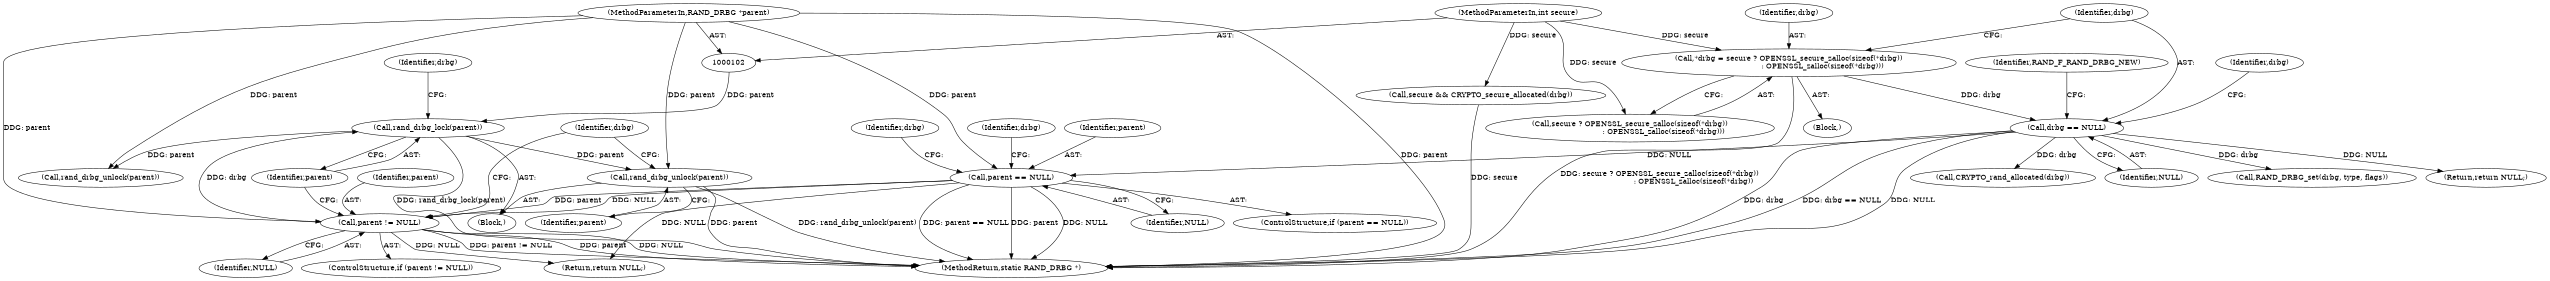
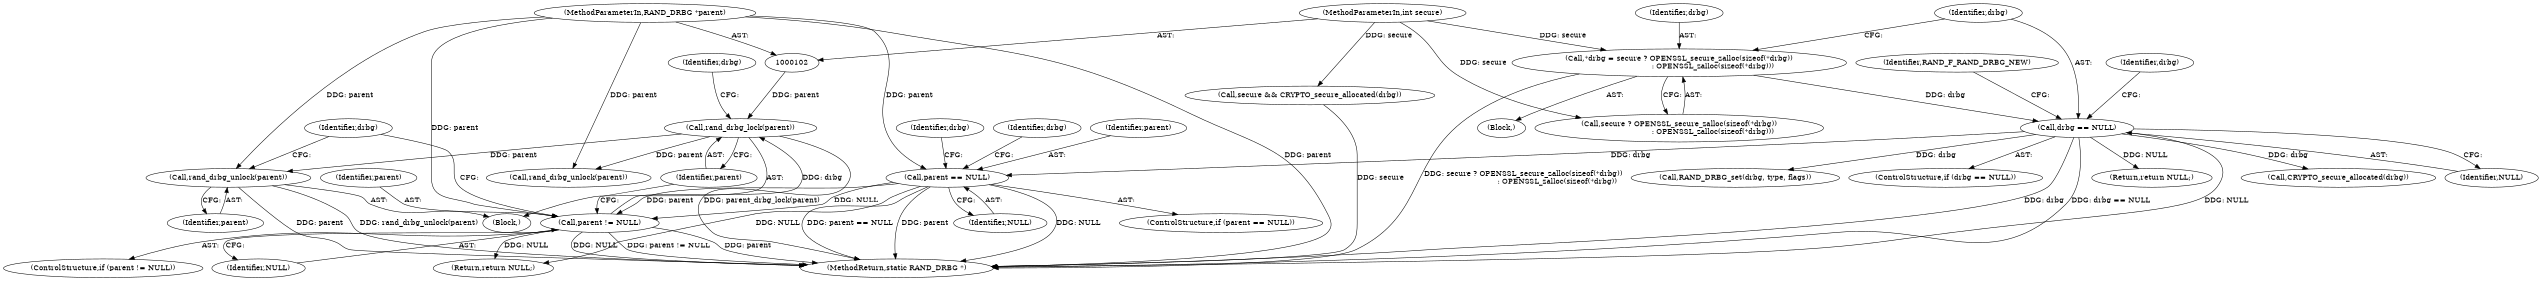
  digraph {
    n1 [label="(Call,rand_drbg_unlock(parent))"]
    n2 [label="(MethodReturn,static RAND_DRBG *)"]
    n3 [label="(Identifier,parent)"]
    n4 [label="(Block,)"]
    n5 [label="(Call,rand_drbg_lock(parent))"]
    n6 [label="(Call,rand_drbg_unlock(parent))"]
    n7 [label="(Identifier,parent)"]
    n8 [label="(Call,parent != NULL)"]
    n9 [label="(Identifier,NULL)"]
    n10 [label="(ControlStructure,if (parent != NULL))"]
    n11 [label="(Return,return NULL;)"]
    n12 [label="(Call,parent == NULL)"]
    n13 [label="(Identifier,NULL)"]
    n14 [label="(ControlStructure,if (parent == NULL))"]
    n15 [label="(MethodParameterIn,RAND_DRBG *parent)"]
    1000102
    n17 [label="(Call,drbg == NULL)"]
-   n18 [label="(Call,CRYPTO_rand_allocated(drbg))"]
+   n18 [label="(Call,CRYPTO_secure_allocated(drbg))"]
    n19 [label="(Identifier,NULL)"]
    n20 [label="(Call,RAND_DRBG_set(drbg, type, flags))"]
+   n21 [label="(ControlStructure,if (drbg == NULL))"]
    n22 [label="(Return,return NULL;)"]
    n23 [label="(Call,*drbg = secure ? OPENSSL_secure_zalloc(sizeof(*drbg))\n                             : OPENSSL_zalloc(sizeof(*drbg)))"]
    n24 [label="(Block,)"]
    n25 [label="(Call,secure ? OPENSSL_secure_zalloc(sizeof(*drbg))\n                             : OPENSSL_zalloc(sizeof(*drbg)))"]
    n26 [label="(MethodParameterIn,int secure)"]
    n27 [label="(Call,secure && CRYPTO_secure_allocated(drbg))"]
    n28 [label="(Identifier,parent)"]
    n29 [label="(Identifier,drbg)"]
    n30 [label="(Identifier,drbg)"]
    n31 [label="(Identifier,drbg)"]
    n32 [label="(Identifier,parent)"]
    n33 [label="(Identifier,drbg)"]
    n34 [label="(Identifier,RAND_F_RAND_DRBG_NEW)"]
    n35 [label="(Identifier,drbg)"]
    n36 [label="(Identifier,drbg)"]
    n37 [label="(Identifier,drbg)"]
    n1 -> n2 [label="DDG: parent"]
    n1 -> n2 [label="DDG: rand_drbg_unlock(parent)"]
    n1 -> n3 [label="CFG: "]
    n1 -> n4 [label="AST: "]
    n3 -> n1 [label="AST: "]
    n5 -> n1 [label="DDG: parent"]
-   n5 -> n2 [label="DDG: rand_drbg_lock(parent)"]
+   n5 -> n2 [label="DDG: parent_drbg_lock(parent)"]
    n5 -> n4 [label="AST: "]
    n5 -> n6 [label="DDG: parent"]
    n5 -> n7 [label="CFG: "]
    n7 -> n5 [label="AST: "]
    n7 -> n8 [label="CFG: "]
    n8 -> n2 [label="DDG: parent"]
    n8 -> n2 [label="DDG: NULL"]
    n8 -> n2 [label="DDG: parent != NULL"]
    n8 -> n5 [label="DDG: drbg"]
    n8 -> n9 [label="CFG: "]
    n8 -> n10 [label="AST: "]
    n8 -> n11 [label="DDG: NULL"]
    n9 -> n8 [label="AST: "]
    n12 -> n2 [label="DDG: parent"]
    n12 -> n2 [label="DDG: NULL"]
    n12 -> n2 [label="DDG: parent == NULL"]
    n12 -> n8 [label="DDG: parent"]
    n12 -> n8 [label="DDG: NULL"]
    n12 -> n11 [label="DDG: NULL"]
    n12 -> n13 [label="CFG: "]
    n12 -> n14 [label="AST: "]
    n13 -> n12 [label="AST: "]
    n15 -> n1 [label="DDG: parent"]
    n15 -> n2 [label="DDG: parent"]
    n15 -> n6 [label="DDG: parent"]
    n15 -> n8 [label="DDG: parent"]
    n15 -> n12 [label="DDG: parent"]
    n15 -> 1000102 [label="AST: "]
    1000102 -> n5 [label="DDG: parent"]
    n17 -> n2 [label="DDG: drbg"]
    n17 -> n2 [label="DDG: drbg == NULL"]
    n17 -> n2 [label="DDG: NULL"]
-   n17 -> n12 [label="DDG: NULL"]
+   n17 -> n12 [label="DDG: drbg"]
    n17 -> n18 [label="DDG: drbg"]
    n17 -> n19 [label="CFG: "]
    n17 -> n20 [label="DDG: drbg"]
+   n17 -> n21 [label="AST: "]
    n17 -> n22 [label="DDG: NULL"]
    n19 -> n17 [label="AST: "]
    n23 -> n2 [label="DDG: secure ? OPENSSL_secure_zalloc(sizeof(*drbg))\n                             : OPENSSL_zalloc(sizeof(*drbg))"]
    n23 -> n17 [label="DDG: drbg"]
    n23 -> n24 [label="AST: "]
    n23 -> n25 [label="CFG: "]
    n25 -> n23 [label="AST: "]
    n26 -> 1000102 [label="AST: "]
    n26 -> n23 [label="DDG: secure"]
    n26 -> n25 [label="DDG: secure"]
    n26 -> n27 [label="DDG: secure"]
    n27 -> n2 [label="DDG: secure"]
    n28 -> n12 [label="AST: "]
    n29 -> n5 [label="CFG: "]
    n30 -> n1 [label="CFG: "]
    n30 -> n8 [label="CFG: "]
    n31 -> n17 [label="AST: "]
    n31 -> n23 [label="CFG: "]
    n32 -> n8 [label="AST: "]
    n33 -> n17 [label="CFG: "]
    n34 -> n17 [label="CFG: "]
    n35 -> n12 [label="CFG: "]
    n36 -> n12 [label="CFG: "]
    n37 -> n23 [label="AST: "]
  }
